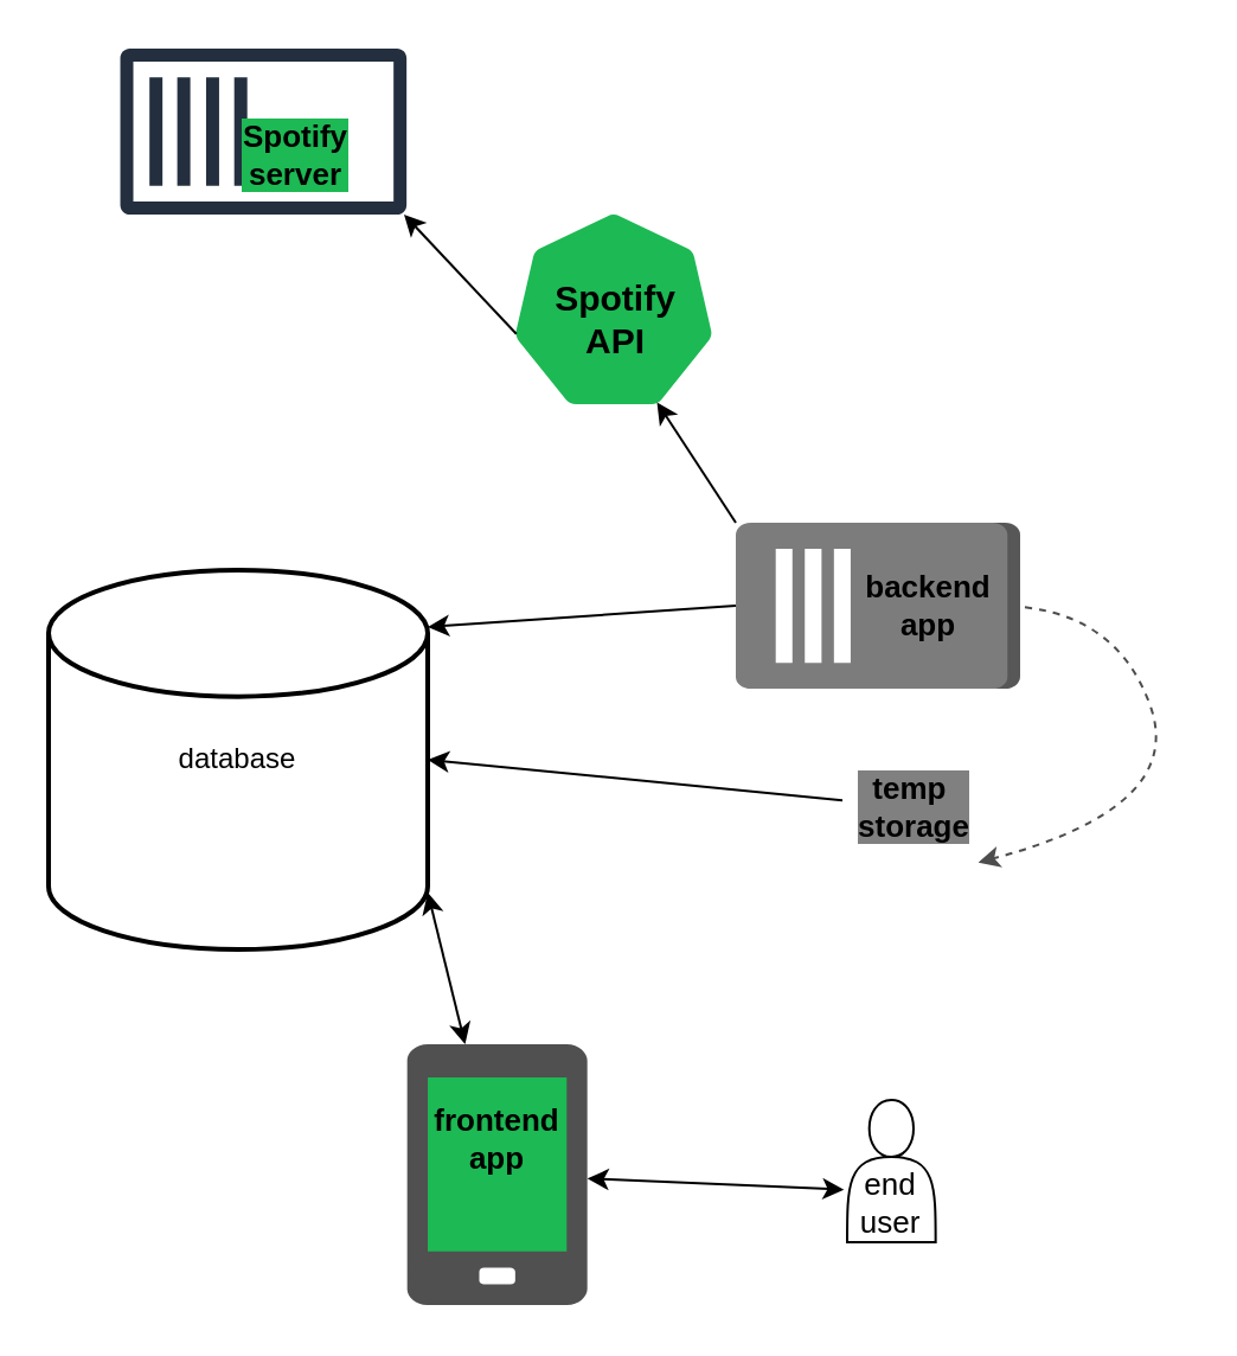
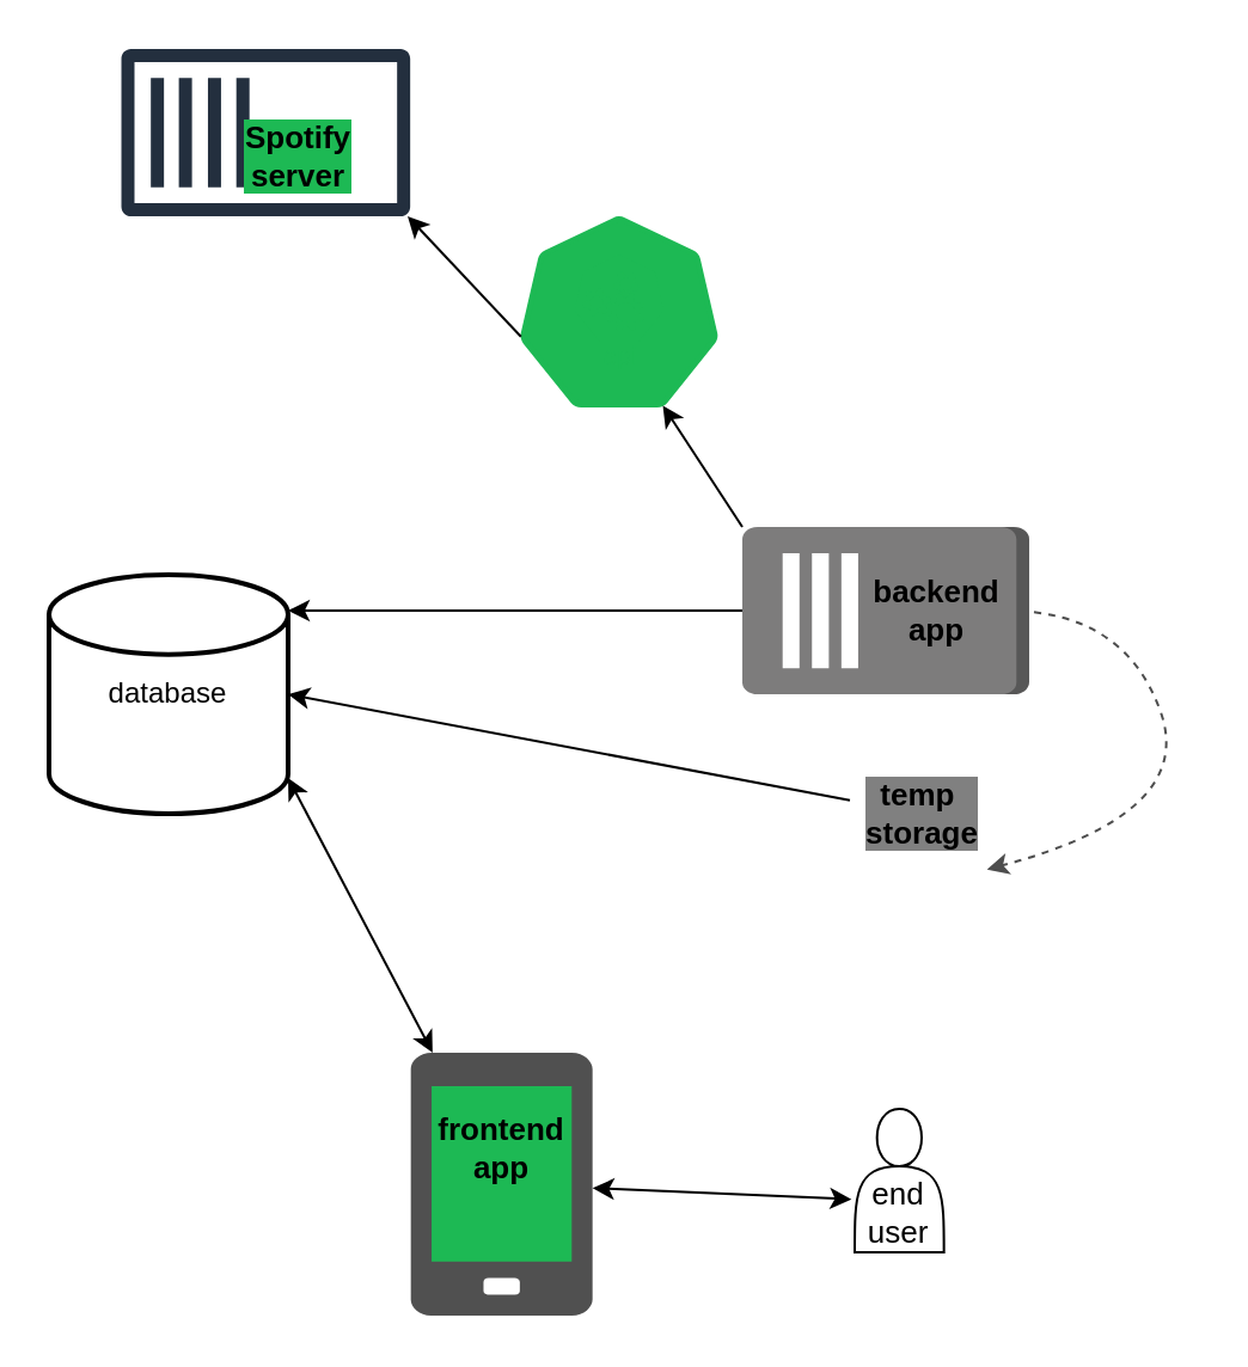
  <mxCell id="0" />
  <mxCell id="1" parent="0" />
  <mxCell id="2" value="" style="rounded=0;whiteSpace=wrap;html=1;labelBackgroundColor=#808080;fontSize=13;fontColor=#000000;strokeColor=#1DB954;fillColor=#1DB954;" vertex="1" parent="1"><mxGeometry x="179.33" y="450" width="60.67" height="80" as="geometry" /></mxCell>
  <mxCell id="3" value="" style="curved=1;endArrow=classic;html=1;rounded=0;fontSize=13;fontColor=#000000;strokeColor=#4D4D4D;entryX=0.956;entryY=1.083;entryDx=0;entryDy=0;entryPerimeter=0;dashed=1;" edge="1" parent="1" target="17"><mxGeometry width="50" height="50" relative="1" as="geometry"><mxPoint x="420" y="255" as="sourcePoint" /><mxPoint x="220" y="230" as="targetPoint" /><Array as="points"><mxPoint x="470" y="255" /><mxPoint x="500" y="340" /></Array></mxGeometry></mxCell>
  <mxCell id="4" value="" style="shape=image;html=1;verticalAlign=top;verticalLabelPosition=bottom;labelBackgroundColor=#ffffff;imageAspect=0;aspect=fixed;image=https://cdn3.iconfinder.com/data/icons/lexter-flat-colorfull-file-formats/56/csv-128.png" vertex="1" parent="1"><mxGeometry x="340" y="310" width="90" height="90" as="geometry" /></mxCell>
- <mxCell id="5" value="database" style="strokeWidth=2;html=1;shape=mxgraph.flowchart.database;whiteSpace=wrap;" vertex="1" parent="1"><mxGeometry x="20" y="240" width="160" height="160" as="geometry" /></mxCell>
+ <mxCell id="5" value="database" style="strokeWidth=2;html=1;shape=mxgraph.flowchart.database;whiteSpace=wrap;" vertex="1" parent="1"><mxGeometry x="20" y="240" width="100" height="100" as="geometry" /></mxCell>
  <mxCell id="6" value="" style="sketch=0;pointerEvents=1;shadow=0;dashed=0;html=1;strokeColor=none;fillColor=#505050;labelPosition=center;verticalLabelPosition=bottom;verticalAlign=top;outlineConnect=0;align=center;shape=mxgraph.office.devices.cell_phone_generic;" vertex="1" parent="1"><mxGeometry x="171.34" y="440" width="75.99" height="110" as="geometry" /></mxCell>
  <mxCell id="7" value="" style="group" vertex="1" connectable="0" parent="1"><mxGeometry x="217" y="90" width="83" height="80" as="geometry" /></mxCell>
  <mxCell id="8" value="" style="group" vertex="1" connectable="0" parent="7"><mxGeometry width="83.0" height="80" as="geometry" /></mxCell>
  <mxCell id="9" value="" style="sketch=0;html=1;dashed=0;whitespace=wrap;fillColor=#1DB954;strokeColor=#1DB954;points=[[0.005,0.63,0],[0.1,0.2,0],[0.9,0.2,0],[0.5,0,0],[0.995,0.63,0],[0.72,0.99,0],[0.5,1,0],[0.28,0.99,0]];shape=mxgraph.kubernetes.icon;prIcon=api" vertex="1" parent="8"><mxGeometry width="83.0" height="80" as="geometry" /></mxCell>
- <mxCell id="10" value="&lt;font style=&quot;font-size: 15px&quot;&gt;&lt;b&gt;Spotify&lt;br&gt;API&lt;/b&gt;&lt;/font&gt;" style="text;html=1;align=center;verticalAlign=middle;resizable=0;points=[];autosize=1;strokeColor=none;fillColor=none;" vertex="1" parent="8"><mxGeometry x="6.501" y="23.667" width="70" height="40" as="geometry" /></mxCell>
  <mxCell id="11" value="" style="group" vertex="1" connectable="0" parent="1"><mxGeometry x="50" y="20" width="121.34" height="70" as="geometry" /></mxCell>
  <mxCell id="12" value="" style="sketch=0;outlineConnect=0;fontColor=#232F3E;gradientColor=none;fillColor=#232F3E;strokeColor=none;dashed=0;verticalLabelPosition=bottom;verticalAlign=top;align=center;html=1;fontSize=12;fontStyle=0;aspect=fixed;pointerEvents=1;shape=mxgraph.aws4.traditional_server;direction=north;" vertex="1" parent="11"><mxGeometry width="121.34" height="70" as="geometry" /></mxCell>
  <mxCell id="13" value="&lt;font style=&quot;font-size: 13px&quot;&gt;&lt;b&gt;Spotify&lt;br&gt;server&lt;br&gt;&lt;/b&gt;&lt;/font&gt;" style="text;html=1;align=center;verticalAlign=middle;resizable=0;points=[];autosize=1;strokeColor=none;fillColor=none;labelBackgroundColor=#1DB954;" vertex="1" parent="11"><mxGeometry x="44" y="30" width="60" height="30" as="geometry" /></mxCell>
  <mxCell id="14" value="" style="group" vertex="1" connectable="0" parent="1"><mxGeometry x="310" y="220" width="120" height="70" as="geometry" /></mxCell>
  <mxCell id="15" value="" style="outlineConnect=0;dashed=0;verticalLabelPosition=bottom;verticalAlign=top;align=center;html=1;shape=mxgraph.aws3.traditional_server;fillColor=#7D7C7C;gradientColor=none;labelBackgroundColor=#1DB954;fontSize=13;fontColor=#808080;strokeColor=#1DB954;direction=north;" vertex="1" parent="14"><mxGeometry width="120" height="70" as="geometry" /></mxCell>
  <mxCell id="16" value="&lt;font style=&quot;font-size: 13px&quot;&gt;&lt;b&gt;&lt;span style=&quot;&quot;&gt;backend&lt;br&gt;app&lt;/span&gt;&lt;br&gt;&lt;/b&gt;&lt;/font&gt;" style="text;html=1;align=center;verticalAlign=middle;resizable=0;points=[];autosize=1;strokeColor=none;fillColor=none;labelBackgroundColor=none;" vertex="1" parent="14"><mxGeometry x="45.99" y="20" width="70" height="30" as="geometry" /></mxCell>
  <mxCell id="17" value="&lt;font&gt;&lt;b&gt;temp&amp;nbsp;&lt;br&gt;storage&lt;/b&gt;&lt;/font&gt;" style="text;html=1;align=center;verticalAlign=middle;resizable=0;points=[];autosize=1;strokeColor=none;fillColor=none;fontSize=13;fontColor=#000000;labelBackgroundColor=#808080;" vertex="1" parent="1"><mxGeometry x="355" y="320" width="60" height="40" as="geometry" /></mxCell>
  <mxCell id="18" value="&lt;b&gt;frontend&lt;br&gt;app&lt;/b&gt;" style="text;html=1;align=center;verticalAlign=middle;resizable=0;points=[];autosize=1;strokeColor=none;fillColor=none;fontSize=13;fontColor=#000000;" vertex="1" parent="1"><mxGeometry x="174.33" y="460" width="70" height="40" as="geometry" /></mxCell>
  <mxCell id="19" value="" style="endArrow=classic;startArrow=classic;html=1;rounded=0;fontSize=13;fontColor=#000000;exitX=1;exitY=0.85;exitDx=0;exitDy=0;exitPerimeter=0;" edge="1" parent="1" source="5" target="6"><mxGeometry width="50" height="50" relative="1" as="geometry"><mxPoint x="170" y="270" as="sourcePoint" /><mxPoint x="220" y="220" as="targetPoint" /></mxGeometry></mxCell>
  <mxCell id="20" value="" style="endArrow=classic;html=1;rounded=0;fontSize=13;fontColor=#000000;entryX=1;entryY=0.15;entryDx=0;entryDy=0;entryPerimeter=0;exitX=0.5;exitY=0;exitDx=0;exitDy=0;exitPerimeter=0;" edge="1" parent="1" source="15" target="5"><mxGeometry width="50" height="50" relative="1" as="geometry"><mxPoint x="310" y="255" as="sourcePoint" /><mxPoint x="220" y="220" as="targetPoint" /></mxGeometry></mxCell>
  <mxCell id="21" value="" style="endArrow=classic;html=1;rounded=0;fontSize=13;fontColor=#000000;strokeColor=#000000;entryX=0.72;entryY=0.99;entryDx=0;entryDy=0;entryPerimeter=0;" edge="1" parent="1" target="9"><mxGeometry width="50" height="50" relative="1" as="geometry"><mxPoint x="310" y="220" as="sourcePoint" /><mxPoint x="220" y="220" as="targetPoint" /></mxGeometry></mxCell>
  <mxCell id="22" value="" style="endArrow=classic;html=1;rounded=0;fontSize=13;fontColor=#000000;strokeColor=#000000;exitX=0.005;exitY=0.63;exitDx=0;exitDy=0;exitPerimeter=0;" edge="1" parent="1" source="9"><mxGeometry width="50" height="50" relative="1" as="geometry"><mxPoint x="320" y="230" as="sourcePoint" /><mxPoint x="170" y="90" as="targetPoint" /></mxGeometry></mxCell>
  <mxCell id="23" value="" style="endArrow=classic;startArrow=classic;html=1;rounded=0;fontSize=13;fontColor=#000000;strokeColor=#000000;entryX=0.017;entryY=0.371;entryDx=0;entryDy=0;entryPerimeter=0;" edge="1" parent="1" source="6" target="26"><mxGeometry width="50" height="50" relative="1" as="geometry"><mxPoint x="350" y="490" as="sourcePoint" /><mxPoint x="400" y="440" as="targetPoint" /></mxGeometry></mxCell>
  <mxCell id="24" value="" style="group" vertex="1" connectable="0" parent="1"><mxGeometry x="355" y="463.5" width="40" height="63" as="geometry" /></mxCell>
  <mxCell id="25" value="" style="shape=actor;whiteSpace=wrap;html=1;" vertex="1" parent="24"><mxGeometry x="2" width="37.33" height="60" as="geometry" /></mxCell>
  <mxCell id="26" value="end&lt;br&gt;user" style="text;html=1;align=center;verticalAlign=middle;resizable=0;points=[];autosize=1;strokeColor=none;fillColor=none;fontSize=13;fontColor=#000000;" vertex="1" parent="24"><mxGeometry y="23" width="40" height="40" as="geometry" /></mxCell>
  <mxCell id="27" value="" style="endArrow=classic;html=1;rounded=0;fontSize=13;fontColor=#000000;entryX=1;entryY=0.5;entryDx=0;entryDy=0;entryPerimeter=0;" edge="1" parent="1" source="17" target="5"><mxGeometry width="50" height="50" relative="1" as="geometry"><mxPoint x="320" y="265" as="sourcePoint" /><mxPoint x="130" y="265" as="targetPoint" /></mxGeometry></mxCell>
